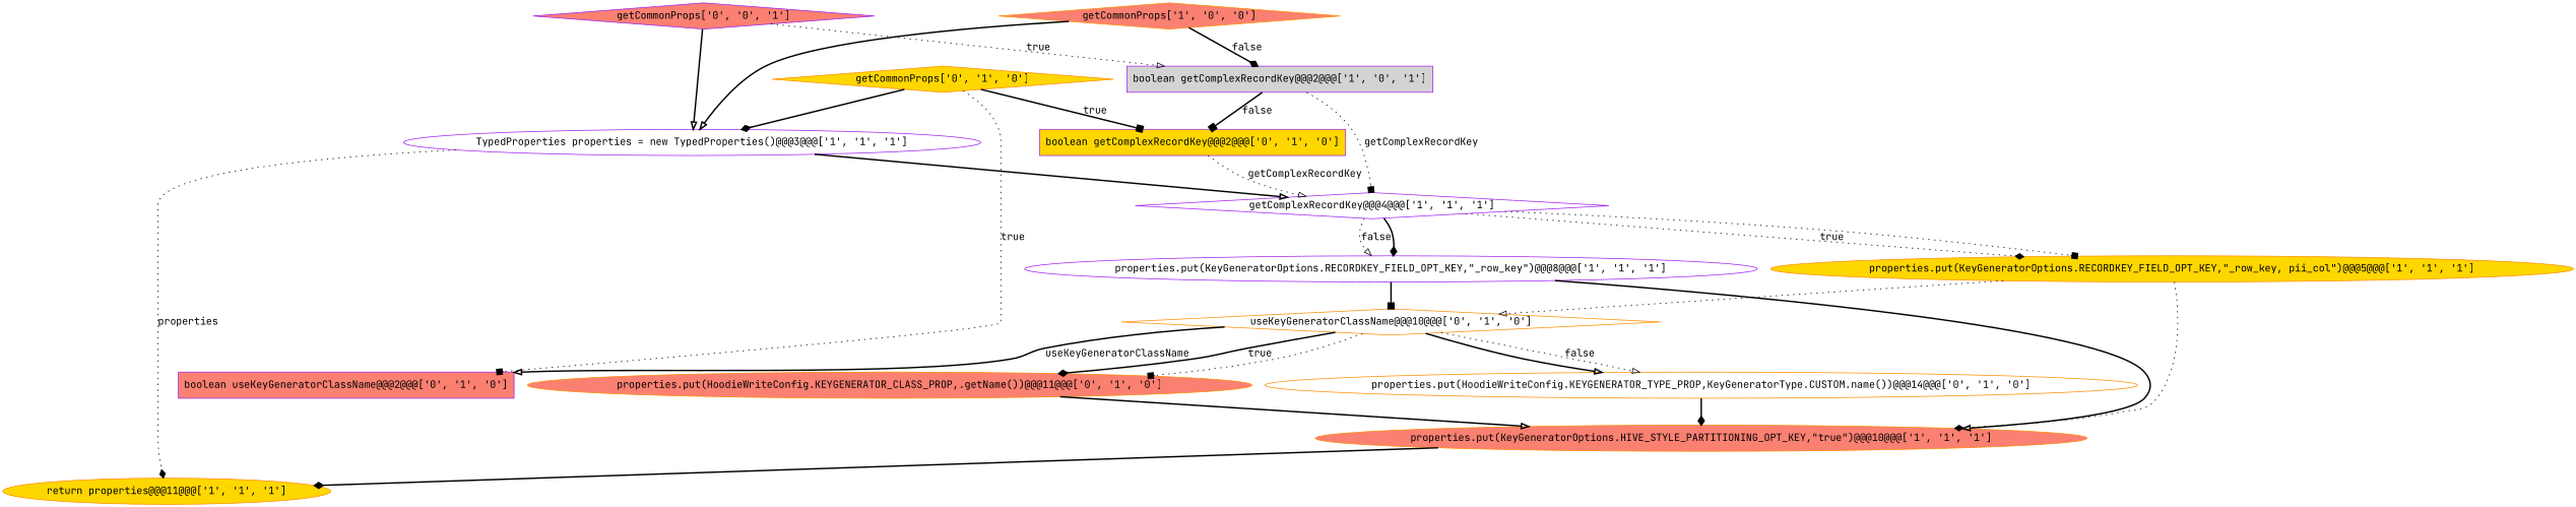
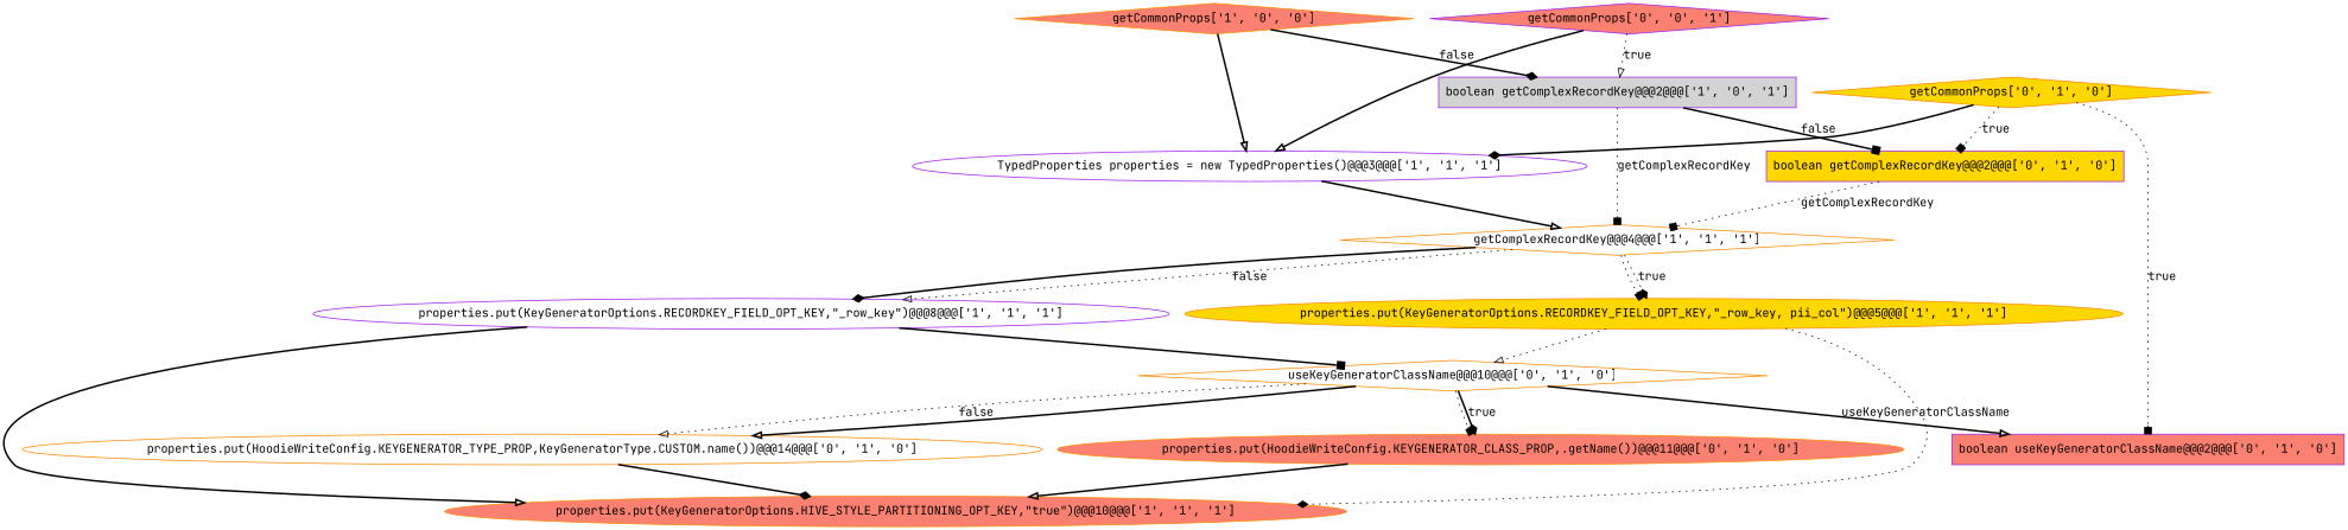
  digraph {
    fontname="JetBrains Mono"
    node [color=darkorange fillcolor=salmon fontname="JetBrains Mono" shape=ellipse style=filled]
    edge [arrowhead=onormal fontname="JetBrains Mono" style=bold]
    n1 [label="properties.put(KeyGeneratorOptions.HIVE_STYLE_PARTITIONING_OPT_KEY,\"true\")@@@10@@@['1', '1', '1']"]
-   n2 [fillcolor=gold label="return properties@@@11@@@['1', '1', '1']"]
    n3 [fillcolor=gold label="getCommonProps['0', '1', '0']" shape=diamond]
    n4 [color=purple fillcolor=white label="TypedProperties properties = new TypedProperties()@@@3@@@['1', '1', '1']"]
    n5 [color=purple fillcolor=gold label="boolean getComplexRecordKey@@@2@@@['0', '1', '0']" shape=box]
    n6 [color=purple label="boolean useKeyGeneratorClassName@@@2@@@['0', '1', '0']" shape=box]
-   n7 [color=purple fillcolor=white label="getComplexRecordKey@@@4@@@['1', '1', '1']" shape=diamond]
+   n7 [fillcolor=white label="getComplexRecordKey@@@4@@@['1', '1', '1']" shape=diamond]
    n8 [color=purple fillcolor=white label="properties.put(KeyGeneratorOptions.RECORDKEY_FIELD_OPT_KEY,\"_row_key\")@@@8@@@['1', '1', '1']"]
    n9 [fillcolor=gold label="properties.put(KeyGeneratorOptions.RECORDKEY_FIELD_OPT_KEY,\"_row_key, pii_col\")@@@5@@@['1', '1', '1']"]
    n10 [fillcolor=white label="useKeyGeneratorClassName@@@10@@@['0', '1', '0']" shape=diamond]
    n11 [fillcolor=white label="properties.put(HoodieWriteConfig.KEYGENERATOR_TYPE_PROP,KeyGeneratorType.CUSTOM.name())@@@14@@@['0', '1', '0']"]
    n12 [label="properties.put(HoodieWriteConfig.KEYGENERATOR_CLASS_PROP,.getName())@@@11@@@['0', '1', '0']"]
    n13 [color=purple fillcolor=lightgrey label="boolean getComplexRecordKey@@@2@@@['1', '0', '1']" shape=box]
    n14 [color=purple label="getCommonProps['0', '0', '1']" shape=diamond]
    n15 [label="getCommonProps['1', '0', '0']" shape=diamond]
-   n1 -> n2 [arrowhead=diamond]
    n3 -> n4 [arrowhead=diamond]
-   n3 -> n5 [arrowhead=box label=true]
+   n3 -> n5 [arrowhead=box label=true style=dotted]
    n3 -> n6 [arrowhead=box label=true style=dotted]
-   n4 -> n2 [arrowhead=diamond label=properties style=dotted]
    n4 -> n7
-   n5 -> n7 [label=getComplexRecordKey style=dotted]
+   n5 -> n7 [arrowhead=box label=getComplexRecordKey style=dotted]
    n7 -> n8 [label=false style=dotted]
    n7 -> n8 [arrowhead=diamond]
    n7 -> n9 [arrowhead=diamond label=true style=dotted]
    n7 -> n9 [arrowhead=box style=dotted]
    n8 -> n1
    n8 -> n10 [arrowhead=box]
    n9 -> n1 [arrowhead=diamond style=dotted]
    n9 -> n10 [style=dotted]
    n10 -> n6 [label=useKeyGeneratorClassName]
    n10 -> n11 [label=false style=dotted]
    n10 -> n11
    n10 -> n12 [arrowhead=box style=dotted]
    n10 -> n12 [arrowhead=diamond label=true]
    n11 -> n1 [arrowhead=diamond]
    n12 -> n1
    n13 -> n5 [arrowhead=box label=false]
    n13 -> n7 [arrowhead=box label=getComplexRecordKey style=dotted]
    n14 -> n4
    n14 -> n13 [label=true style=dotted]
    n15 -> n4
    n15 -> n13 [arrowhead=diamond label=false]
  }
